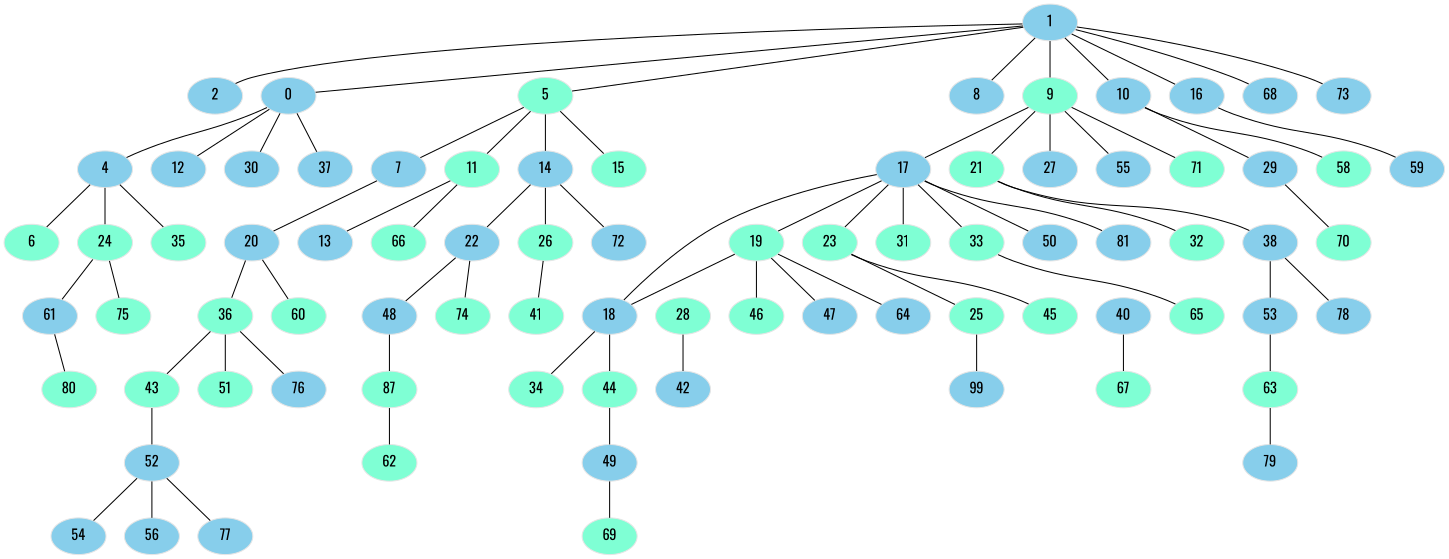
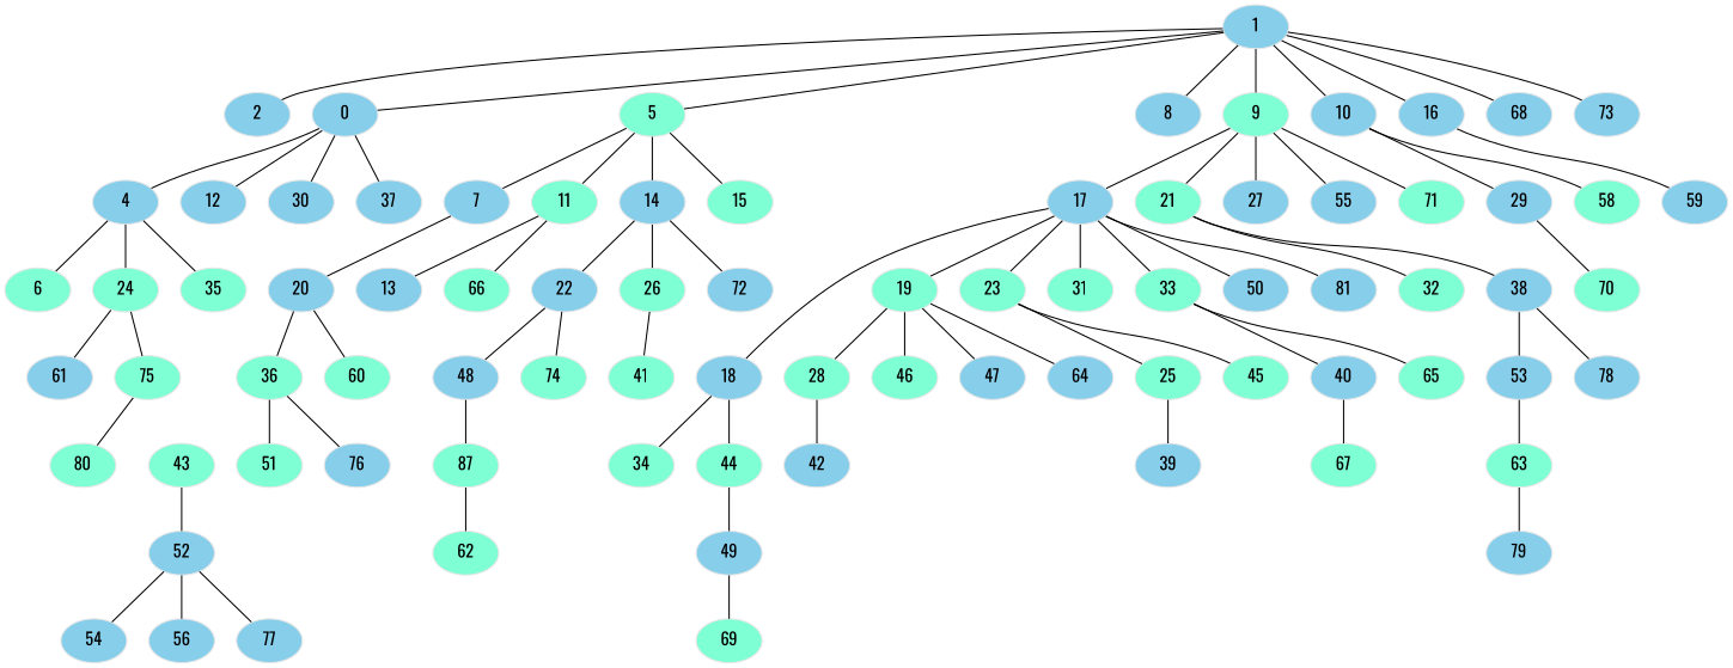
  graph {
    fontname=Oswald
    node [color=gray90 fillcolor=skyblue fontname=Oswald style=filled]
    edge [fontname=Oswald]
    1
    2
    n3 [label=0]
    5 [fillcolor=aquamarine]
    8
    9 [fillcolor=aquamarine]
    10
    16
    68
    73
    4
    12
    30
    37
    7
    11 [fillcolor=aquamarine]
    14
    15 [fillcolor=aquamarine]
    17
    21 [fillcolor=aquamarine]
    27
    55
    71 [fillcolor=aquamarine]
    29
    58 [fillcolor=aquamarine]
    59
    6 [fillcolor=aquamarine]
    24 [fillcolor=aquamarine]
    35 [fillcolor=aquamarine]
    61
    75 [fillcolor=aquamarine]
    20
    13
    66 [fillcolor=aquamarine]
    22
    26 [fillcolor=aquamarine]
    72
    36 [fillcolor=aquamarine]
    60 [fillcolor=aquamarine]
    18
    19 [fillcolor=aquamarine]
    23 [fillcolor=aquamarine]
    31 [fillcolor=aquamarine]
    33 [fillcolor=aquamarine]
    50
    81
    32 [fillcolor=aquamarine]
    38
    70 [fillcolor=aquamarine]
    48
    74 [fillcolor=aquamarine]
    41 [fillcolor=aquamarine]
    34 [fillcolor=aquamarine]
    44 [fillcolor=aquamarine]
    28 [fillcolor=aquamarine]
    46 [fillcolor=aquamarine]
    47
    64
    25 [fillcolor=aquamarine]
    45 [fillcolor=aquamarine]
    40
    65 [fillcolor=aquamarine]
    49
    42
    43 [fillcolor=aquamarine]
    51 [fillcolor=aquamarine]
    76
    53
    78
    n70 [fillcolor=aquamarine label=87]
-   39 [label=99]
+   39
    80 [fillcolor=aquamarine]
    67 [fillcolor=aquamarine]
    52
    63 [fillcolor=aquamarine]
    54
    56
    77
    69 [fillcolor=aquamarine]
    62 [fillcolor=aquamarine]
    79
    1 -- 2
    1 -- n3
    1 -- 5
    1 -- 8
    1 -- 9
    1 -- 10
    1 -- 16
    1 -- 68
    1 -- 73
    n3 -- 4
    n3 -- 12
    n3 -- 30
    n3 -- 37
    5 -- 7
    5 -- 11
    5 -- 14
    5 -- 15
    9 -- 17
    9 -- 21
    9 -- 27
    9 -- 55
    9 -- 71
    10 -- 29
    10 -- 58
    16 -- 59
    4 -- 6
    4 -- 24
    4 -- 35
    7 -- 20
    11 -- 13
    11 -- 66
    14 -- 22
    14 -- 26
    14 -- 72
    17 -- 18
    17 -- 19
    17 -- 23
    17 -- 31
    17 -- 33
    17 -- 50
    17 -- 81
    21 -- 32
    21 -- 38
    29 -- 70
    24 -- 61
    24 -- 75
-   61 -- 80
+   75 -- 80
    20 -- 36
    20 -- 60
    22 -- 48
    22 -- 74
    26 -- 41
-   36 -- 43
    36 -- 51
    36 -- 76
    18 -- 34
    18 -- 44
-   19 -- 18
+   19 -- 28
    19 -- 46
    19 -- 47
    19 -- 64
    23 -- 25
    23 -- 45
+   33 -- 40
    33 -- 65
    38 -- 53
    38 -- 78
    48 -- n70
    44 -- 49
    28 -- 42
    25 -- 39
    40 -- 67
    49 -- 69
    43 -- 52
    53 -- 63
    n70 -- 62
    52 -- 54
    52 -- 56
    52 -- 77
    63 -- 79
  }
